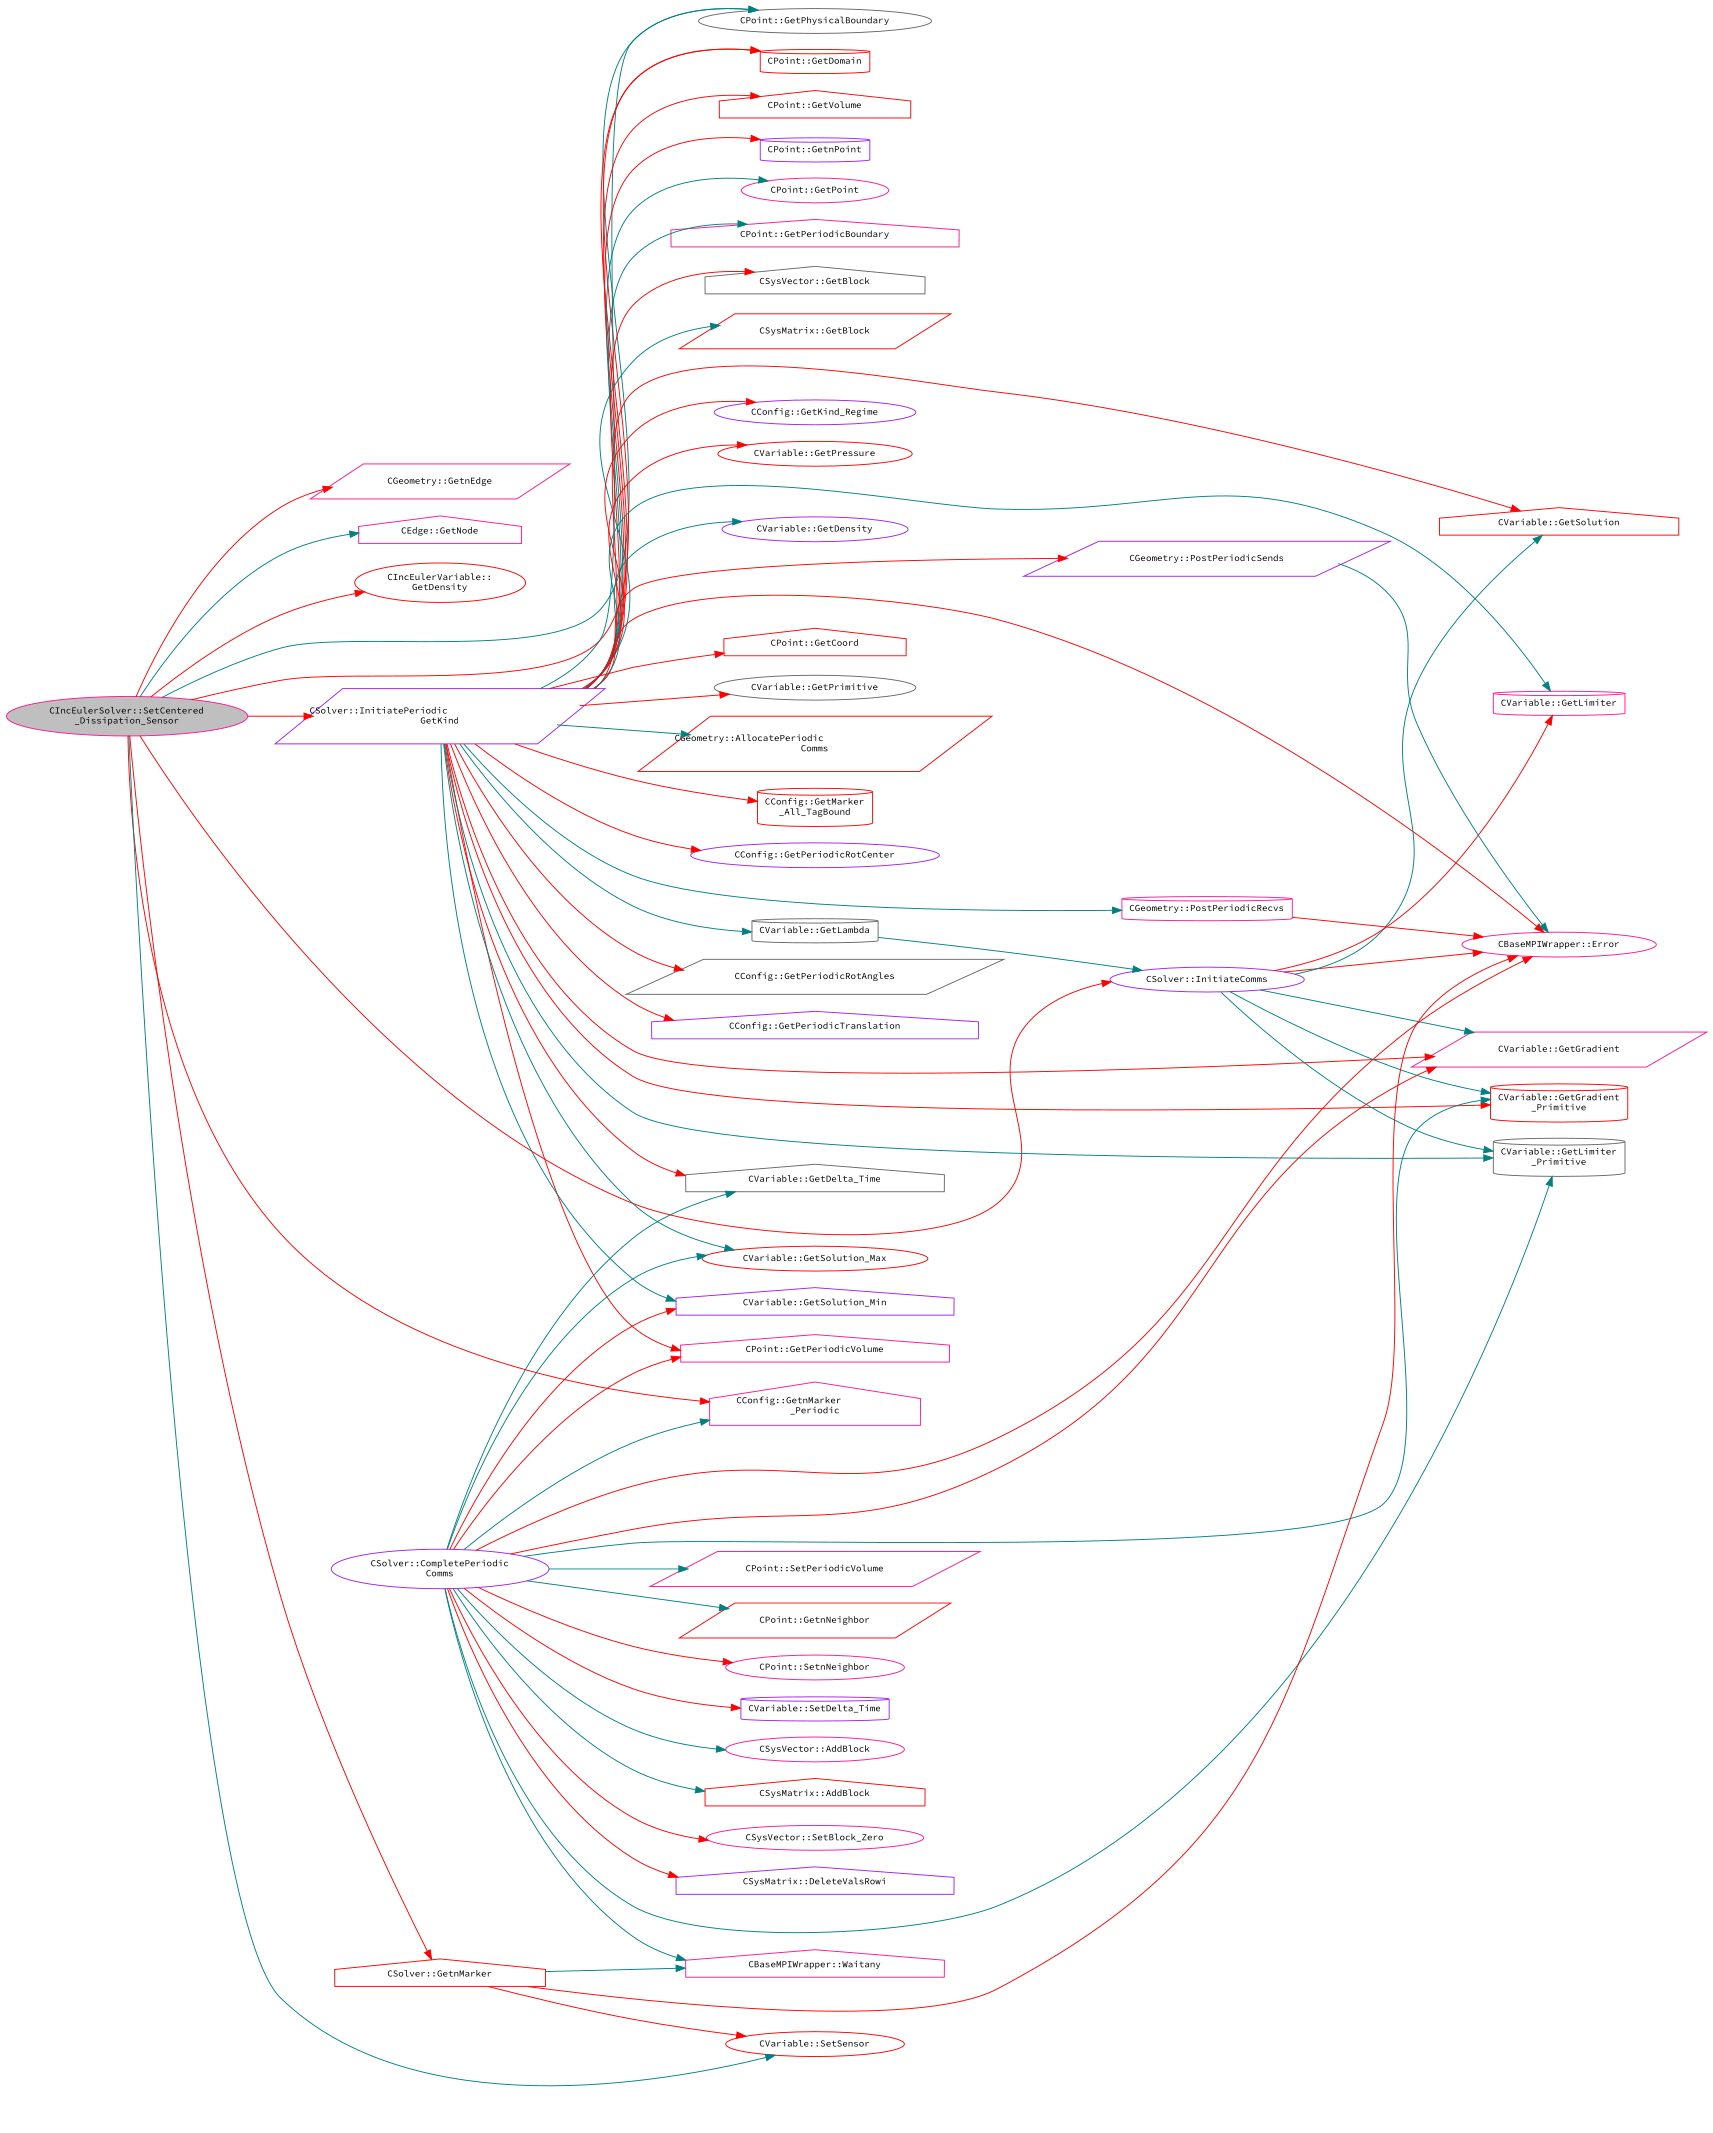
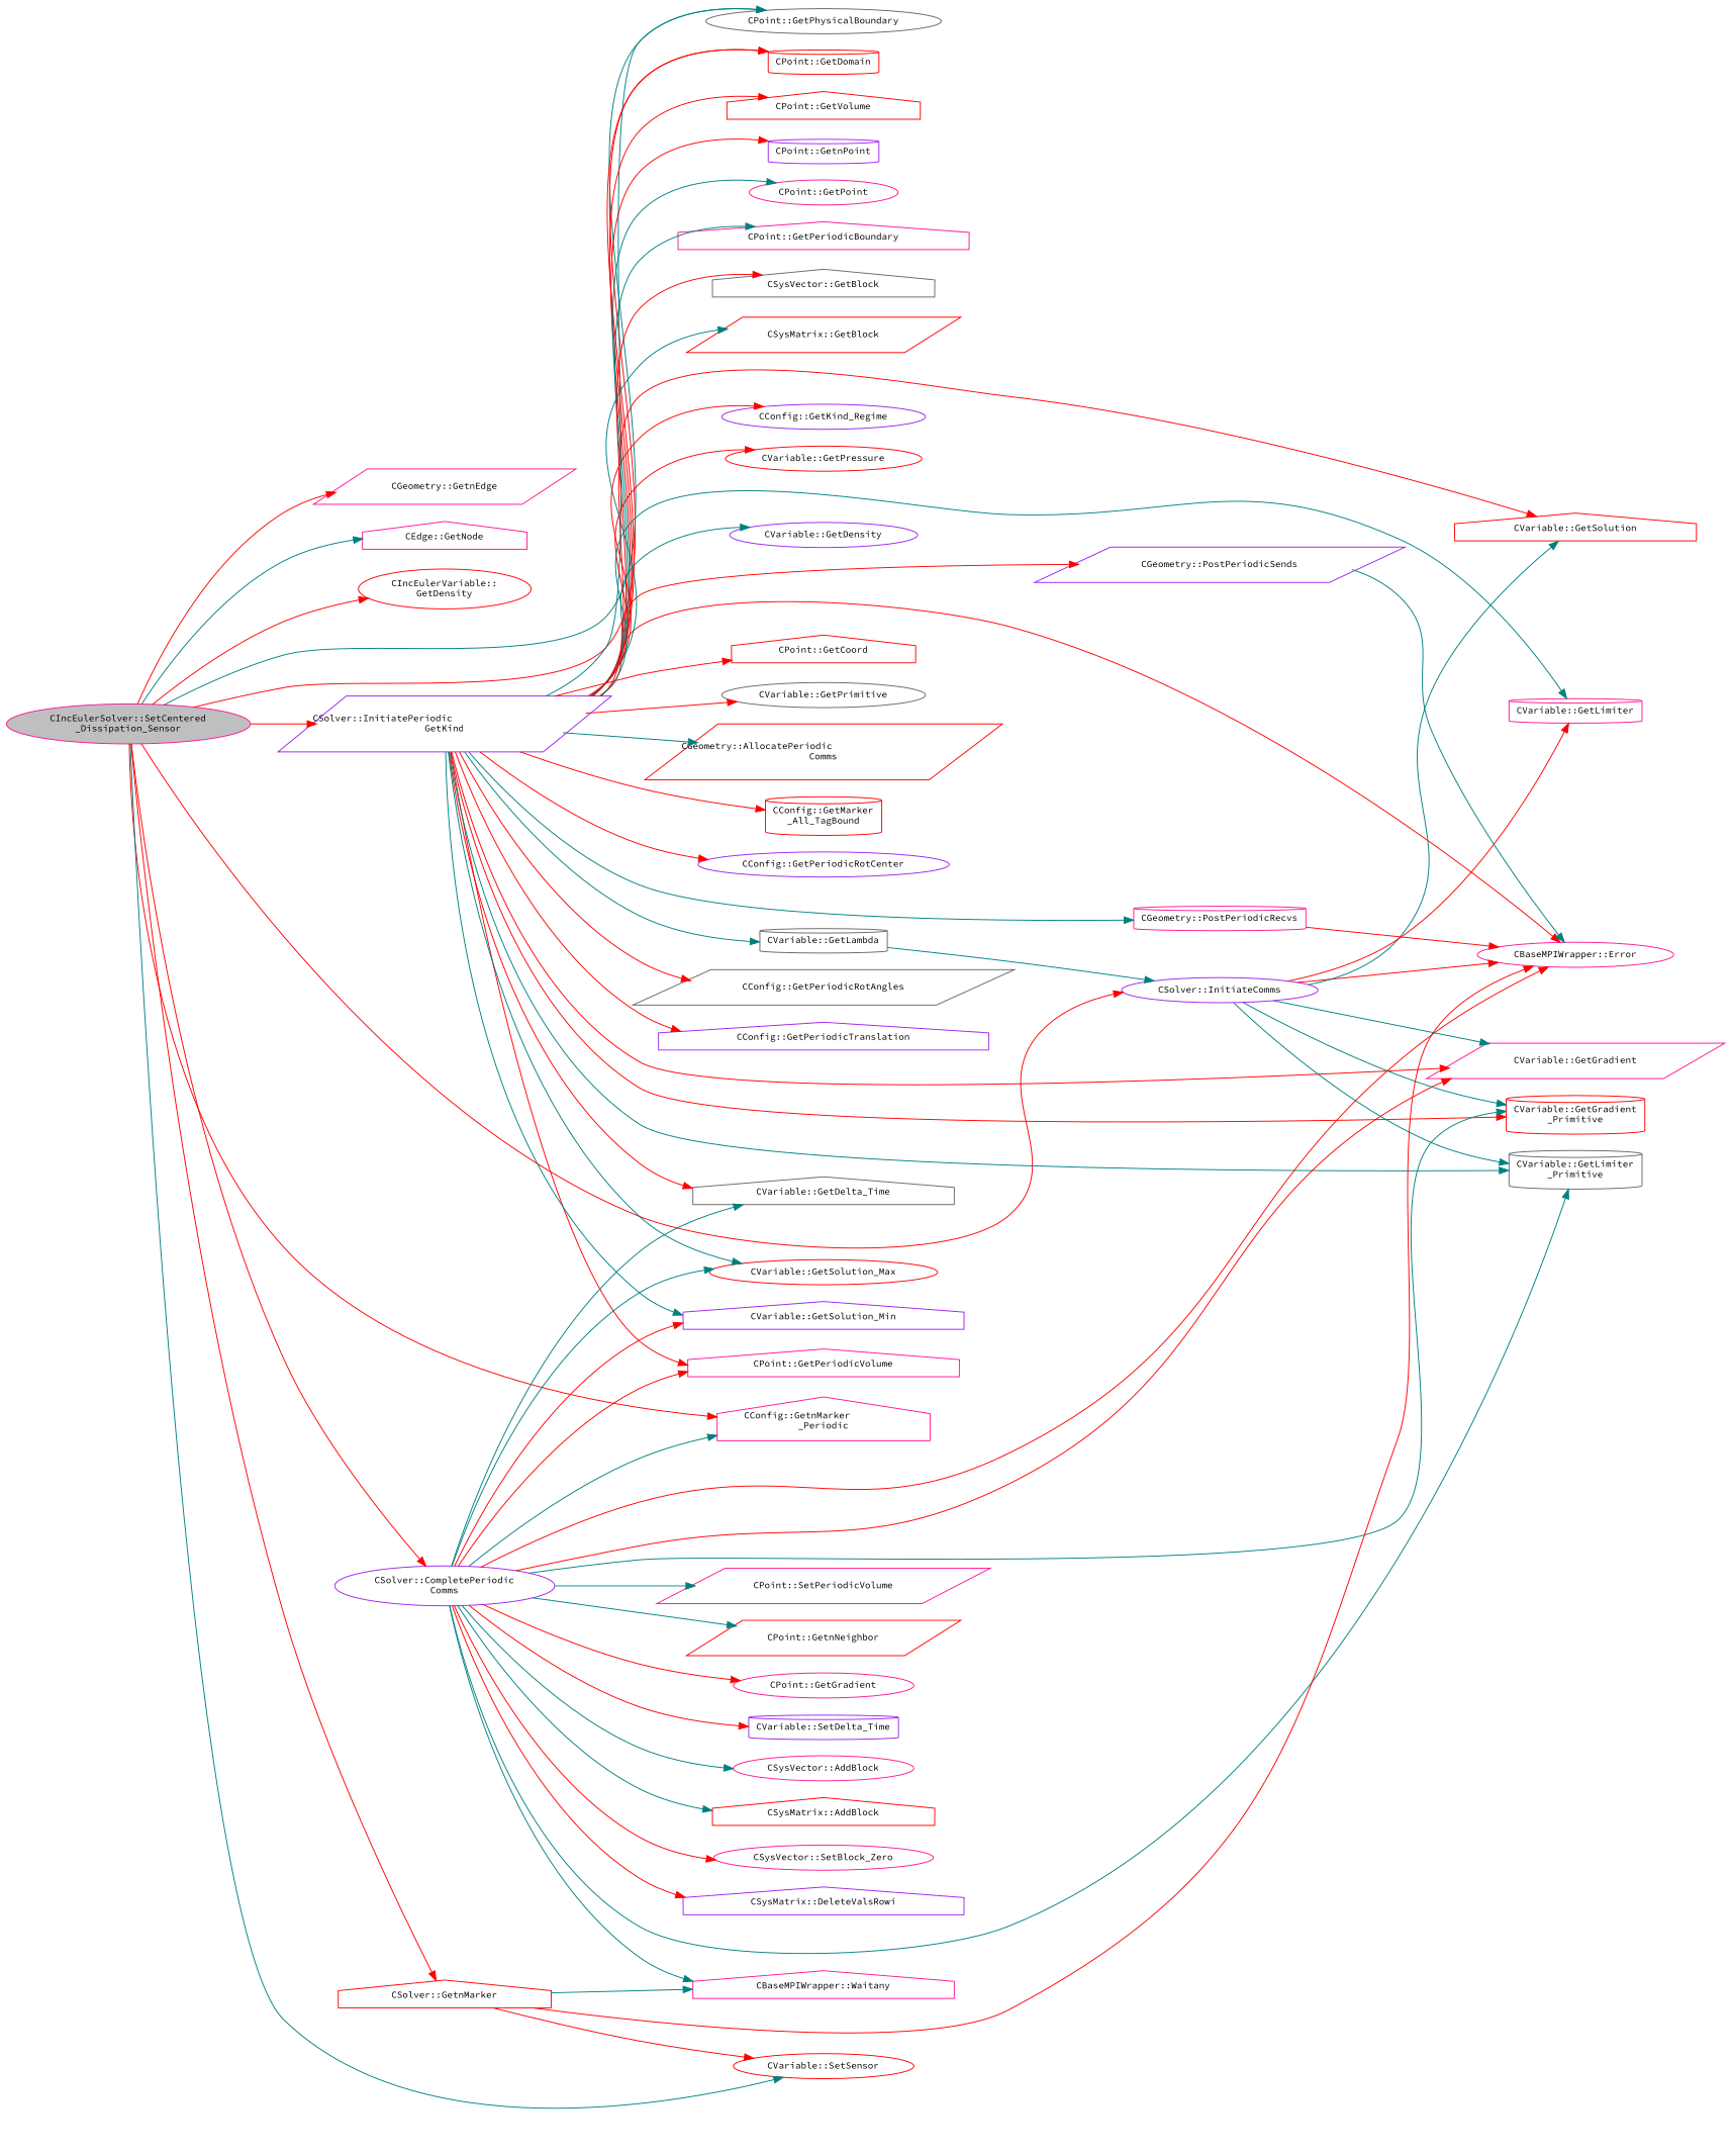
  digraph {
    fontname="Source Code Pro"
    rankdir=LR
    node [color=deeppink fillcolor=white fontname="Source Code Pro" fontsize=10 shape=ellipse style=filled]
    edge [color=red fontname="Source Code Pro" fontsize=10 labelfontname=Helvetica labelfontsize=10 style=solid]
    n1 [fillcolor=grey75 fontcolor=black height=0.2 label="CIncEulerSolver::SetCentered\l_Dissipation_Sensor" width=0.4]
    n2 [height=0.2 label="CGeometry::GetnEdge" shape=parallelogram width=0.4]
    n3 [height=0.2 label="CEdge::GetNode" shape=house width=0.4]
    n4 [color=red height=0.2 label="CIncEulerVariable::\lGetDensity" width=0.4]
    n5 [color=gray40 height=0.2 label="CPoint::GetPhysicalBoundary" width=0.4]
    n6 [color=red height=0.2 label="CPoint::GetDomain" shape=cylinder width=0.4]
    n7 [height=0.2 label="CConfig::GetnMarker\l_Periodic" shape=house width=0.4]
    n8 [color=purple height=0.2 label="CSolver::InitiatePeriodic\lGetKind" shape=parallelogram width=0.4]
    n9 [color=purple height=0.2 label="CSolver::CompletePeriodic\lComms" width=0.4]
    n10 [color=red height=0.2 label="CVariable::SetSensor" width=0.4]
    n11 [color=purple height=0.2 label="CSolver::InitiateComms" width=0.4]
    n12 [color=red height=0.2 label="CSolver::GetnMarker" shape=house width=0.4]
    n13 [height=0.2 label="CBaseMPIWrapper::Error" width=0.4]
    n14 [color=red height=0.2 label="CGeometry::AllocatePeriodic\lComms" shape=parallelogram width=0.4]
    n15 [height=0.2 label="CGeometry::PostPeriodicRecvs" shape=cylinder width=0.4]
    n16 [color=red height=0.2 label="CConfig::GetMarker\l_All_TagBound" shape=cylinder width=0.4]
    n17 [color=purple height=0.2 label="CConfig::GetPeriodicRotCenter" width=0.4]
    n18 [color=gray40 height=0.2 label="CConfig::GetPeriodicRotAngles" shape=parallelogram width=0.4]
    n19 [color=purple height=0.2 label="CConfig::GetPeriodicTranslation" shape=house width=0.4]
    n20 [color=red height=0.2 label="CPoint::GetVolume" shape=house width=0.4]
    n21 [height=0.2 label="CPoint::GetPeriodicVolume" shape=house width=0.4]
    n22 [color=purple height=0.2 label="CPoint::GetnPoint" shape=cylinder width=0.4]
    n23 [height=0.2 label="CPoint::GetPoint" width=0.4]
    n24 [height=0.2 label="CPoint::GetPeriodicBoundary" shape=house width=0.4]
    n25 [color=gray40 height=0.2 label="CSysVector::GetBlock" shape=house width=0.4]
    n26 [color=gray40 height=0.2 label="CVariable::GetDelta_Time" shape=house width=0.4]
    n27 [color=red height=0.2 label="CSysMatrix::GetBlock" shape=parallelogram width=0.4]
    n28 [color=red height=0.2 label="CVariable::GetSolution" shape=house width=0.4]
    n29 [color=purple height=0.2 label="CConfig::GetKind_Regime" width=0.4]
    n30 [color=red height=0.2 label="CVariable::GetPressure" width=0.4]
    n31 [color=gray40 height=0.2 label="CVariable::GetLambda" shape=cylinder width=0.4]
    n32 [color=purple height=0.2 label="CVariable::GetDensity" width=0.4]
    n33 [height=0.2 label="CVariable::GetGradient" shape=parallelogram width=0.4]
    n34 [color=red height=0.2 label="CVariable::GetGradient\l_Primitive" shape=cylinder width=0.4]
    n35 [color=red height=0.2 label="CPoint::GetCoord" shape=house width=0.4]
    n36 [color=gray40 height=0.2 label="CVariable::GetPrimitive" width=0.4]
    n37 [color=purple height=0.2 label="CVariable::GetSolution_Min" shape=house width=0.4]
    n38 [color=red height=0.2 label="CVariable::GetSolution_Max" width=0.4]
    n39 [color=gray40 height=0.2 label="CVariable::GetLimiter\l_Primitive" shape=cylinder width=0.4]
    n40 [height=0.2 label="CVariable::GetLimiter" shape=cylinder width=0.4]
    n41 [color=purple height=0.2 label="CGeometry::PostPeriodicSends" shape=parallelogram width=0.4]
    n42 [height=0.2 label="CBaseMPIWrapper::Waitany" shape=house width=0.4]
    n43 [height=0.2 label="CPoint::SetPeriodicVolume" shape=parallelogram width=0.4]
    n44 [color=red height=0.2 label="CPoint::GetnNeighbor" shape=parallelogram width=0.4]
-   n45 [height=0.2 label="CPoint::SetnNeighbor" width=0.4]
+   n45 [height=0.2 label="CPoint::GetGradient" width=0.4]
    n46 [color=purple height=0.2 label="CVariable::SetDelta_Time" shape=cylinder width=0.4]
    n47 [height=0.2 label="CSysVector::AddBlock" width=0.4]
    n48 [color=red height=0.2 label="CSysMatrix::AddBlock" shape=house width=0.4]
    n49 [height=0.2 label="CSysVector::SetBlock_Zero" width=0.4]
    n50 [color=purple height=0.2 label="CSysMatrix::DeleteValsRowi" shape=house width=0.4]
    n1 -> n2
    n1 -> n3 [color=teal]
    n1 -> n4
    n1 -> n5 [color=teal]
    n1 -> n6
    n1 -> n7
    n1 -> n8
+   n1 -> n9
    n1 -> n10 [color=teal]
    n1 -> n11
    n1 -> n12
    n8 -> n5 [color=teal]
    n8 -> n6
    n8 -> n13
    n8 -> n14 [color=teal]
    n8 -> n15 [color=teal]
    n8 -> n16
    n8 -> n17
    n8 -> n18
    n8 -> n19
    n8 -> n20
    n8 -> n21
    n8 -> n22
    n8 -> n23 [color=teal]
    n8 -> n24 [color=teal]
    n8 -> n25
    n8 -> n26
    n8 -> n27 [color=teal]
    n8 -> n28
    n8 -> n29
    n8 -> n30
    n8 -> n31 [color=teal]
    n8 -> n32 [color=teal]
    n8 -> n33
    n8 -> n34
    n8 -> n35
    n8 -> n36
    n8 -> n37 [color=teal]
    n8 -> n38 [color=teal]
    n8 -> n39 [color=teal]
    n8 -> n40 [color=teal]
    n8 -> n41
    n9 -> n7 [color=teal]
    n9 -> n13
    n9 -> n21
    n9 -> n26 [color=teal]
    n9 -> n33
    n9 -> n34 [color=teal]
    n9 -> n37
    n9 -> n38 [color=teal]
    n9 -> n39 [color=teal]
    n9 -> n42 [color=teal]
    n9 -> n43 [color=teal]
    n9 -> n44 [color=teal]
    n9 -> n45
    n9 -> n46
    n9 -> n47 [color=teal]
    n9 -> n48 [color=teal]
    n9 -> n49
    n9 -> n50
    n11 -> n13
    n11 -> n28 [color=teal]
    n11 -> n33 [color=teal]
    n11 -> n34 [color=teal]
    n11 -> n39 [color=teal]
    n11 -> n40
    n12 -> n10
    n12 -> n13
    n12 -> n42 [color=teal]
    n15 -> n13
    n31 -> n11 [color=teal]
    n41 -> n13 [color=teal]
  }
